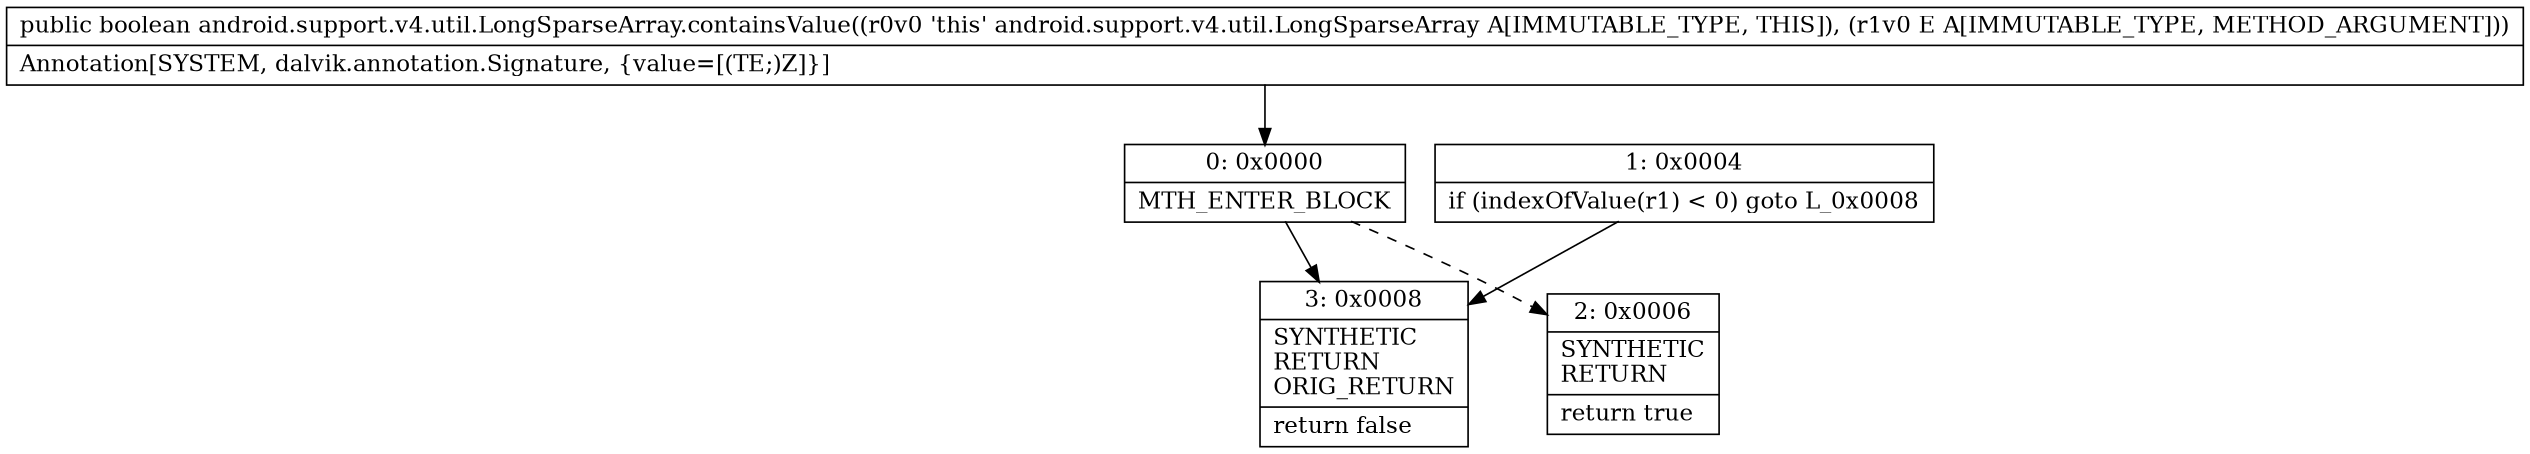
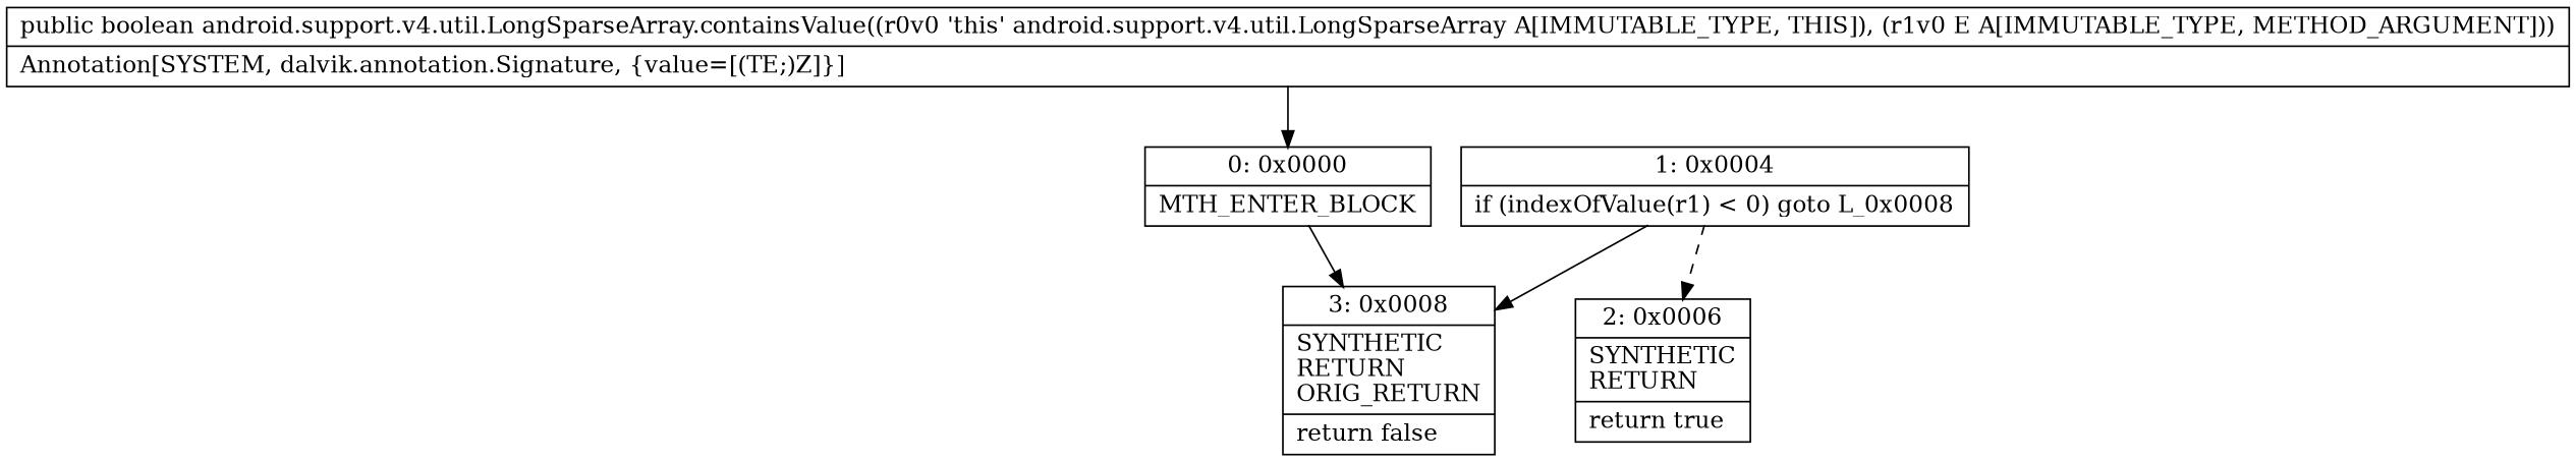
  digraph {
    node [shape=record]
    n1 [label="{0\:\ 0x0000|MTH_ENTER_BLOCK\l}"]
    n2 [label="{3\:\ 0x0008|SYNTHETIC\lRETURN\lORIG_RETURN\l|return false\l}"]
    n3 [label="{1\:\ 0x0004|if (indexOfValue(r1) \< 0) goto L_0x0008\l}"]
    n4 [label="{2\:\ 0x0006|SYNTHETIC\lRETURN\l|return true\l}"]
    n5 [label="{public boolean android.support.v4.util.LongSparseArray.containsValue((r0v0 'this' android.support.v4.util.LongSparseArray A[IMMUTABLE_TYPE, THIS]), (r1v0 E A[IMMUTABLE_TYPE, METHOD_ARGUMENT]))  | Annotation[SYSTEM, dalvik.annotation.Signature, \{value=[(TE;)Z]\}]\l}"]
    n1 -> n2
    n3 -> n2
-   n1 -> n4 [style=dashed]
+   n3 -> n4 [style=dashed]
    n5 -> n1
  }
